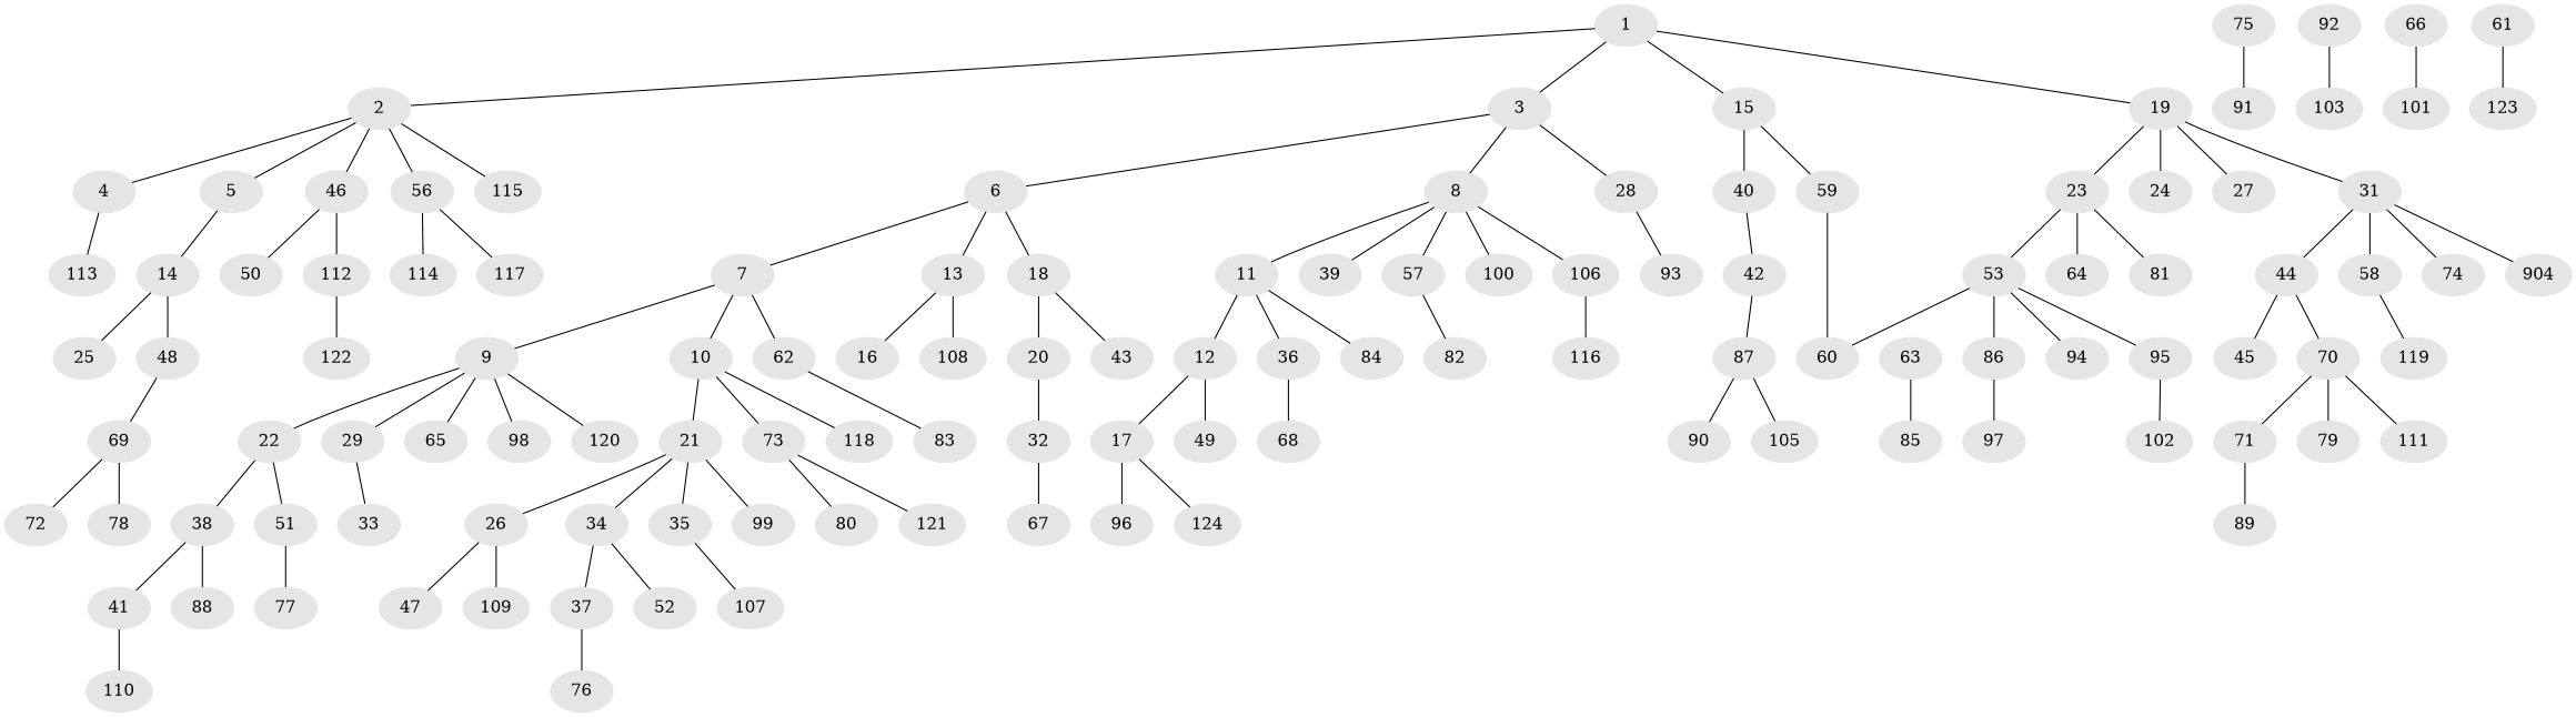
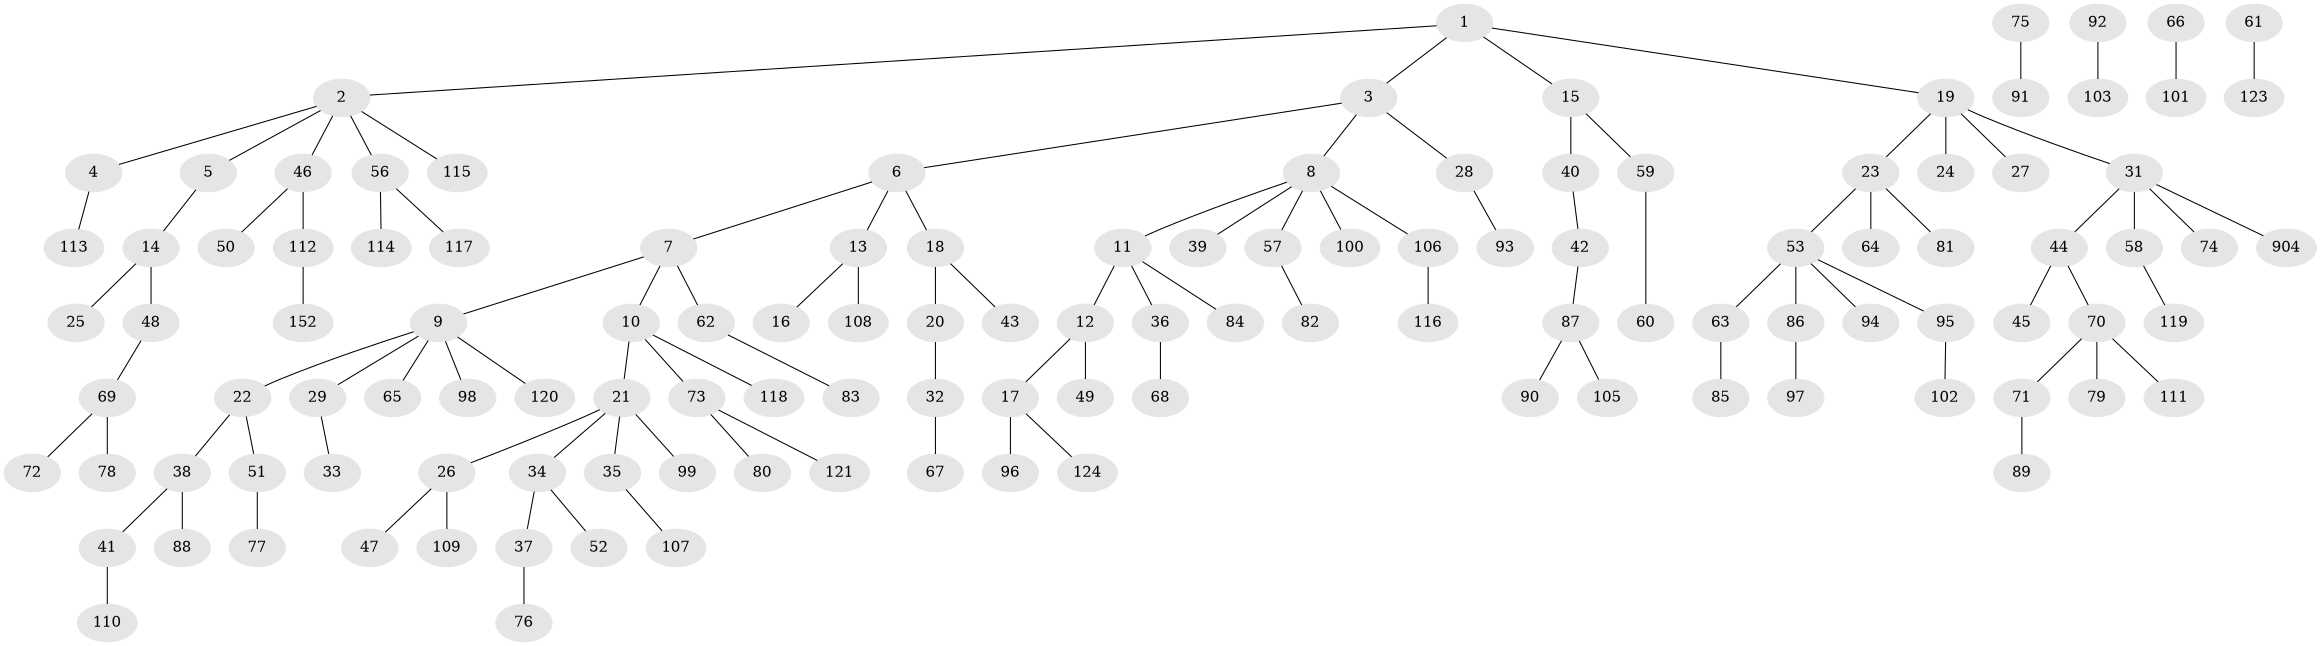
  graph {
    node [color=gray90 style=filled]
    1
    2
    3
    15
    19
    4
    5
    46
    56
    115
    6
    8
    28
    40
    59
    23
    24
    27
    31
    113
    14
    50
    112
    114
    117
    7
    13
    18
    11
    39
    57
    100
    106
    93
    25
    48
    9
    10
    62
    16
    108
    20
    43
    22
    29
    65
    98
    120
    21
    73
    118
    83
    12
    36
    84
    82
    116
    38
    51
    33
    26
    34
    35
    99
    80
    121
    17
    49
    68
    96
    124
    69
    42
    60
    32
    53
    64
    81
    44
    58
    74
    n82 [label=904]
    67
    47
    109
    37
    52
    107
    41
    88
    77
    63
    86
    94
    95
    75
    91
    92
    103
    45
    70
    119
    76
    110
    87
    90
    105
    71
    79
    111
-   122
+   122 [label=152]
    72
    78
    85
    97
    102
    66
    101
    61
    123
    89
    1 -- 2
    1 -- 3
    1 -- 15
    1 -- 19
    2 -- 4
    2 -- 5
    2 -- 46
    2 -- 56
    2 -- 115
    3 -- 6
    3 -- 8
    3 -- 28
    15 -- 40
    15 -- 59
    19 -- 23
    19 -- 24
    19 -- 27
    19 -- 31
    4 -- 113
    5 -- 14
    46 -- 50
    46 -- 112
    56 -- 114
    56 -- 117
    6 -- 7
    6 -- 13
    6 -- 18
    8 -- 11
    8 -- 39
    8 -- 57
    8 -- 100
    8 -- 106
    28 -- 93
    40 -- 42
    59 -- 60
    23 -- 53
    23 -- 64
    23 -- 81
    31 -- 44
    31 -- 58
    31 -- 74
    31 -- n82
    14 -- 25
    14 -- 48
    112 -- 122
    7 -- 9
    7 -- 10
    7 -- 62
    13 -- 16
    13 -- 108
    18 -- 20
    18 -- 43
    11 -- 12
    11 -- 36
    11 -- 84
    57 -- 82
    106 -- 116
    48 -- 69
    9 -- 22
    9 -- 29
    9 -- 65
    9 -- 98
    9 -- 120
    10 -- 21
    10 -- 73
    10 -- 118
    62 -- 83
    20 -- 32
    22 -- 38
    22 -- 51
    29 -- 33
    21 -- 26
    21 -- 34
    21 -- 35
    21 -- 99
    73 -- 80
    73 -- 121
    12 -- 17
    12 -- 49
    36 -- 68
    38 -- 41
    38 -- 88
    51 -- 77
    26 -- 47
    26 -- 109
    34 -- 37
    34 -- 52
    35 -- 107
    17 -- 96
    17 -- 124
    69 -- 72
    69 -- 78
    42 -- 87
    32 -- 67
-   53 -- 60
+   53 -- 63
    53 -- 86
    53 -- 94
    53 -- 95
    44 -- 45
    44 -- 70
    58 -- 119
    37 -- 76
    41 -- 110
    63 -- 85
    86 -- 97
    95 -- 102
    75 -- 91
    92 -- 103
    70 -- 71
    70 -- 79
    70 -- 111
    87 -- 90
    87 -- 105
    71 -- 89
    66 -- 101
    61 -- 123
  }
